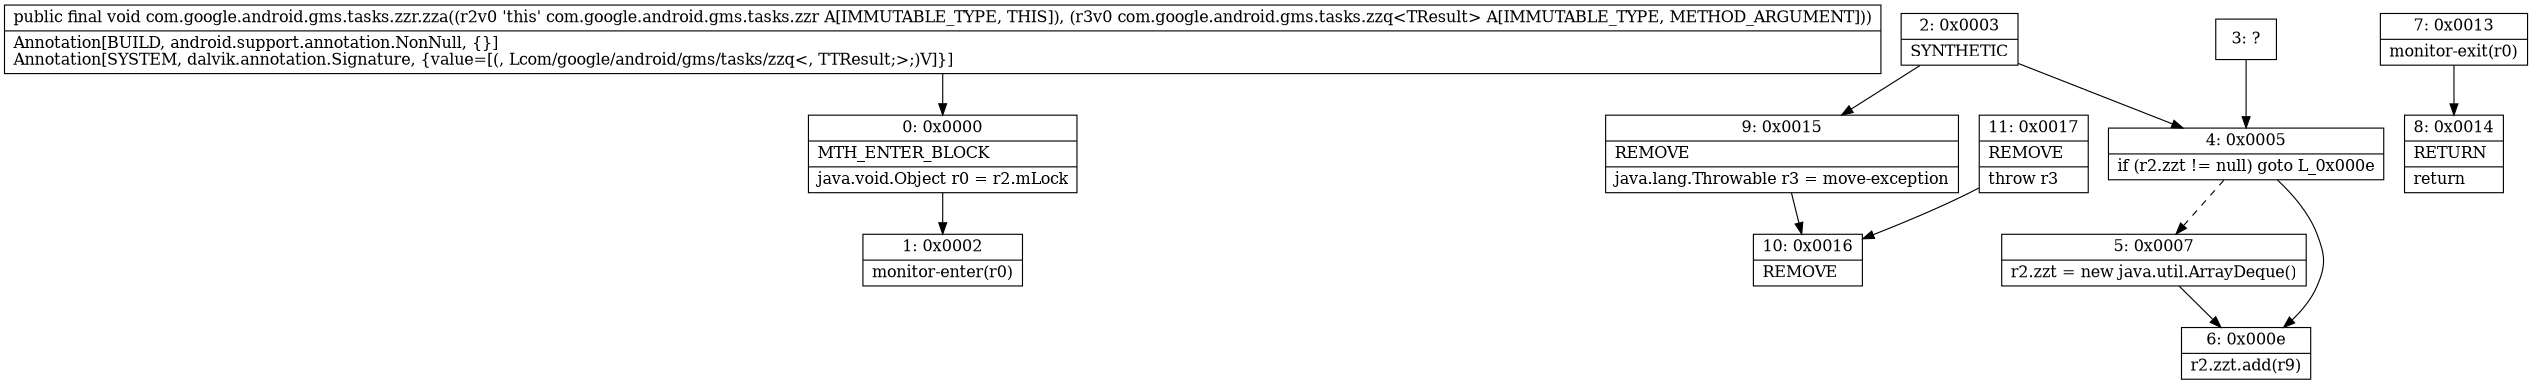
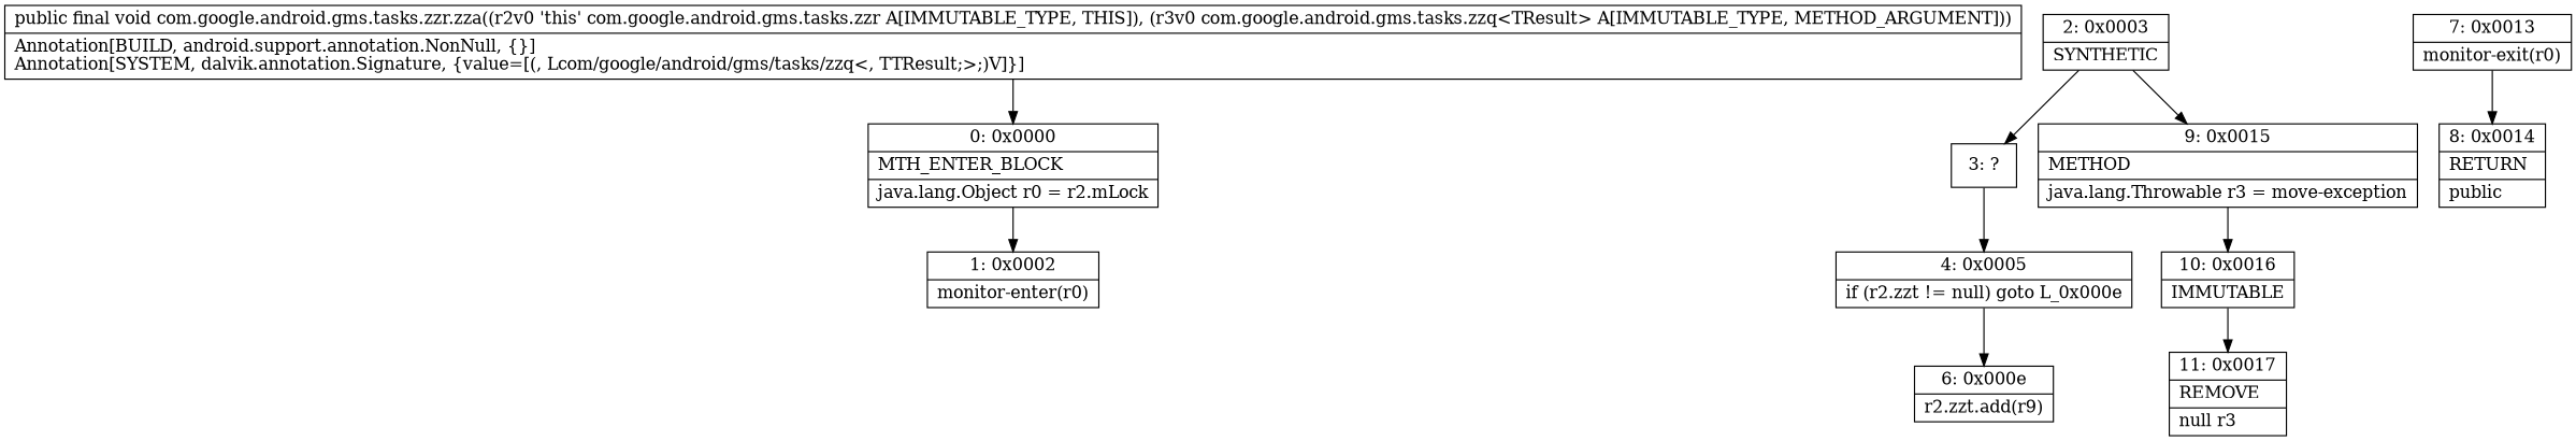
  digraph {
    node [shape=record]
-   n1 [label="{0\:\ 0x0000|MTH_ENTER_BLOCK\l|java.void.Object r0 = r2.mLock\l}"]
+   n1 [label="{0\:\ 0x0000|MTH_ENTER_BLOCK\l|java.lang.Object r0 = r2.mLock\l}"]
    n2 [label="{1\:\ 0x0002|monitor\-enter(r0)\l}"]
    n3 [label="{2\:\ 0x0003|SYNTHETIC\l}"]
    n4 [label="{3\:\ ?}"]
-   n5 [label="{9\:\ 0x0015|REMOVE\l|java.lang.Throwable r3 = move\-exception\l}"]
+   n5 [label="{9\:\ 0x0015|METHOD\l|java.lang.Throwable r3 = move\-exception\l}"]
    n6 [label="{4\:\ 0x0005|if (r2.zzt != null) goto L_0x000e\l}"]
-   n7 [label="{10\:\ 0x0016|REMOVE\l}"]
-   n8 [label="{5\:\ 0x0007|r2.zzt = new java.util.ArrayDeque()\l}"]
+   n7 [label="{10\:\ 0x0016|IMMUTABLE\l}"]
    n9 [label="{6\:\ 0x000e|r2.zzt.add(r9)\l}"]
    n10 [label="{7\:\ 0x0013|monitor\-exit(r0)\l}"]
-   n11 [label="{8\:\ 0x0014|RETURN\l|return\l}"]
-   n12 [label="{11\:\ 0x0017|REMOVE\l|throw r3\l}"]
+   n11 [label="{8\:\ 0x0014|RETURN\l|public\l}"]
+   n12 [label="{11\:\ 0x0017|REMOVE\l|null r3\l}"]
    n13 [label="{public final void com.google.android.gms.tasks.zzr.zza((r2v0 'this' com.google.android.gms.tasks.zzr A[IMMUTABLE_TYPE, THIS]), (r3v0 com.google.android.gms.tasks.zzq\<TResult\> A[IMMUTABLE_TYPE, METHOD_ARGUMENT]))  | Annotation[BUILD, android.support.annotation.NonNull, \{\}]\lAnnotation[SYSTEM, dalvik.annotation.Signature, \{value=[(, Lcom\/google\/android\/gms\/tasks\/zzq\<, TTResult;\>;)V]\}]\l}"]
    n1 -> n2
-   n3 -> n6
+   n3 -> n4
    n3 -> n5
    n4 -> n6
    n5 -> n7
-   n6 -> n8 [style=dashed]
    n6 -> n9
-   n12 -> n7
-   n8 -> n9
+   n7 -> n12
    n10 -> n11
    n13 -> n1
  }
